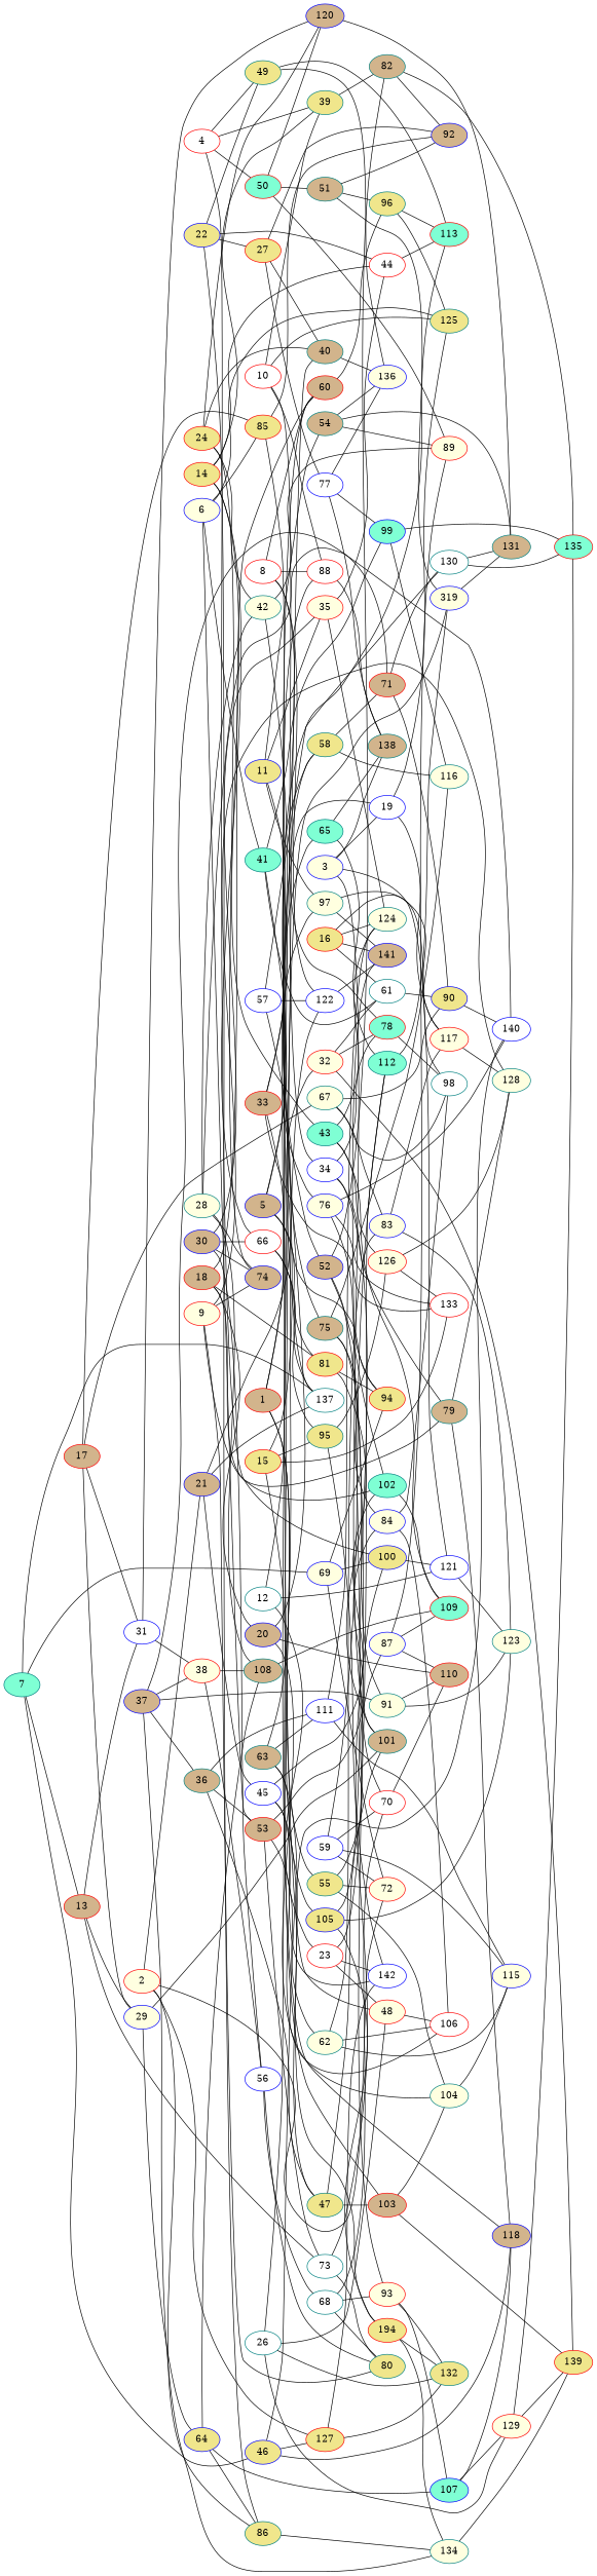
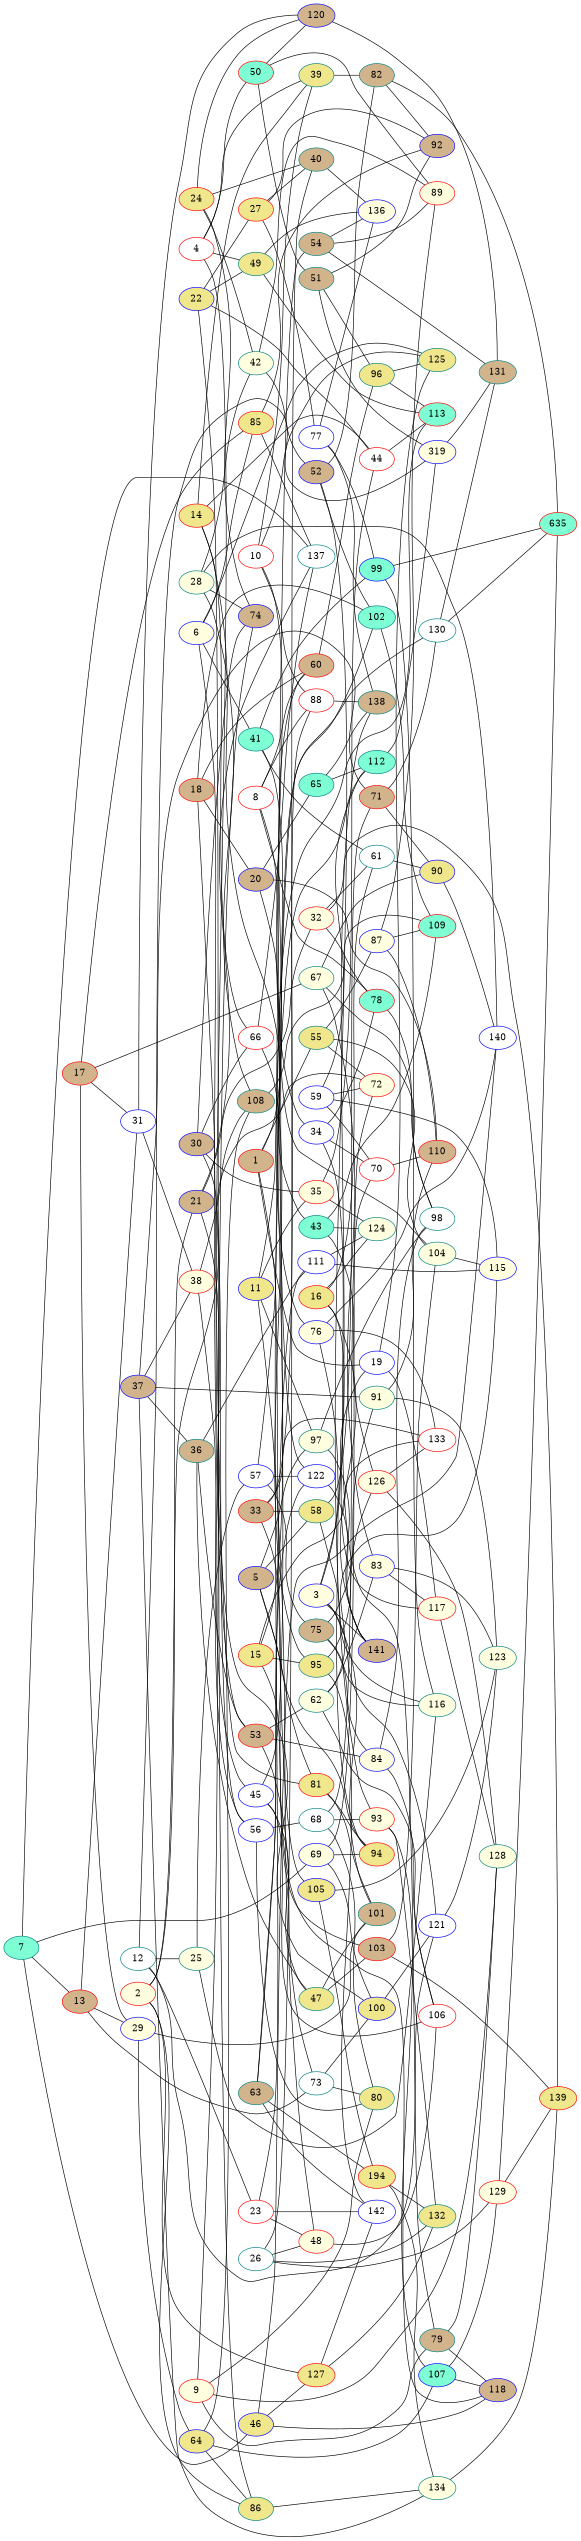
  graph {
    rankdir=LR
    node [color=teal fillcolor=lightyellow style=filled]
    1 [color=red fillcolor=tan]
    19 [color=blue fillcolor=white]
    55 [fillcolor=khaki]
    60 [color=red fillcolor=tan]
    105 [color=blue fillcolor=khaki]
    125 [fillcolor=khaki]
    117 [color=red]
    72 [color=red]
    104
    87 [color=blue]
    96 [fillcolor=khaki]
    141 [color=blue fillcolor=tan]
    n13 [color=red fillcolor=khaki label=194]
    123
    2 [color=red]
    21 [color=blue fillcolor=tan]
    86 [fillcolor=khaki]
    127 [color=red fillcolor=khaki]
    137 [fillcolor=white]
    32 [color=red]
    45 [color=blue fillcolor=white]
    134
    142 [color=blue fillcolor=white]
    132 [fillcolor=khaki]
    3 [color=blue]
    101 [fillcolor=tan]
    121 [color=blue fillcolor=white]
    138 [fillcolor=tan]
    4 [color=red fillcolor=white]
    39 [fillcolor=khaki]
    49 [fillcolor=khaki]
    50 [color=red fillcolor=aquamarine]
    100 [color=blue fillcolor=khaki]
    82 [fillcolor=tan]
    113 [color=red fillcolor=aquamarine]
    136 [color=blue]
    120 [color=blue fillcolor=tan]
    89 [color=red]
    51 [fillcolor=tan]
    5 [color=blue fillcolor=tan]
    58 [fillcolor=khaki]
    81 [color=red fillcolor=khaki]
    94 [color=red fillcolor=khaki]
    97
    116
    71 [color=red fillcolor=tan]
    98 [fillcolor=white]
    6 [color=blue]
    41 [fillcolor=aquamarine]
    53 [color=red fillcolor=tan]
    85 [color=red fillcolor=khaki]
    61 [fillcolor=white]
    76 [color=blue]
    99 [color=blue fillcolor=aquamarine]
    73 [fillcolor=white]
    62
    84 [color=blue]
    92 [color=blue fillcolor=tan]
    7 [fillcolor=aquamarine]
    13 [color=red fillcolor=tan]
    46 [color=blue fillcolor=khaki]
    69 [color=blue]
    29 [color=blue]
    31 [color=blue fillcolor=white]
    140 [color=blue fillcolor=white]
    118 [color=blue fillcolor=tan]
    8 [color=red fillcolor=white]
    78 [color=red fillcolor=aquamarine]
    88 [color=red fillcolor=white]
    122 [color=blue fillcolor=white]
    9 [color=red]
    74 [color=blue fillcolor=tan]
    79 [fillcolor=tan]
    80 [fillcolor=khaki]
    128
    10 [color=red fillcolor=white]
    34 [color=blue fillcolor=white]
    70 [color=red fillcolor=white]
    11 [color=blue fillcolor=khaki]
    35 [color=red]
    48 [color=red]
    54 [fillcolor=tan]
    44 [color=red fillcolor=white]
    124
    106 [color=red fillcolor=white]
    131 [fillcolor=tan]
    12 [fillcolor=white]
    23 [color=red fillcolor=white]
+   25
    n90 [color=blue label=319]
    112 [fillcolor=aquamarine]
    57 [color=blue fillcolor=white]
    64 [color=blue fillcolor=khaki]
    38 [color=red]
    14 [color=red fillcolor=khaki]
    43 [fillcolor=aquamarine]
    66 [color=red fillcolor=white]
    109 [color=red fillcolor=aquamarine]
    126 [color=red]
    95 [fillcolor=khaki]
    15 [color=red fillcolor=khaki]
    103 [color=red fillcolor=tan]
    133 [color=red fillcolor=white]
    139 [color=red fillcolor=khaki]
    16 [color=red fillcolor=khaki]
    90 [color=blue fillcolor=khaki]
    17 [color=red fillcolor=tan]
    67
    83 [color=blue]
    18 [color=red fillcolor=tan]
    20 [color=blue fillcolor=tan]
    102 [fillcolor=aquamarine]
    65 [fillcolor=aquamarine]
    110 [color=red fillcolor=tan]
    115 [color=blue]
    47 [fillcolor=khaki]
    22 [color=blue fillcolor=khaki]
    27 [color=red fillcolor=khaki]
    40 [fillcolor=tan]
    77 [color=blue fillcolor=white]
    24 [color=red fillcolor=khaki]
    42
    52 [color=blue fillcolor=tan]
    36 [fillcolor=tan]
    111 [color=blue fillcolor=white]
    75 [fillcolor=tan]
    130 [fillcolor=white]
    26 [fillcolor=white]
    129 [color=red]
-   135 [color=red fillcolor=aquamarine]
+   135 [color=red fillcolor=aquamarine label=635]
    28
    108 [fillcolor=tan]
    107 [color=blue fillcolor=aquamarine]
    30 [color=blue fillcolor=tan]
    56 [color=blue fillcolor=white]
    68 [fillcolor=white]
    33 [color=red fillcolor=tan]
    37 [color=blue fillcolor=tan]
    91
    93 [color=red]
    59 [color=blue fillcolor=white]
    63 [fillcolor=tan]
    1 -- 19
    1 -- 55
    1 -- 60
    1 -- 105
    19 -- 125
    19 -- 117
    55 -- 72
    55 -- 104
    55 -- 87
    60 -- 96
-   105 -- 141
+   3 -- 141
    105 -- n13
    105 -- 123
    117 -- 128
    104 -- 115
    87 -- 89
    87 -- 109
    87 -- 110
    96 -- 125
    96 -- 113
    n13 -- 134
    n13 -- 132
    2 -- 72
    2 -- 21
    2 -- 86
    2 -- 127
    21 -- 137
    21 -- 32
    21 -- 45
    86 -- 134
    127 -- 142
    127 -- 132
    32 -- 61
    32 -- 78
    32 -- 139
    45 -- 106
    45 -- 102
    45 -- 47
    134 -- 139
    3 -- 19
    3 -- 101
    3 -- 121
    3 -- 138
    121 -- 123
    4 -- 39
    4 -- 49
    4 -- 50
    4 -- 100
    39 -- 82
    49 -- 113
    49 -- 136
    50 -- 120
    50 -- 89
    50 -- 51
    100 -- 121
    82 -- 92
    82 -- 135
    120 -- 131
    51 -- 96
    51 -- 92
    51 -- n90
    5 -- 58
    5 -- 81
    5 -- 94
    5 -- 97
    58 -- 116
    58 -- 71
    81 -- 101
    81 -- 94
    97 -- 141
    97 -- 98
    71 -- 90
    71 -- 130
    6 -- 125
    6 -- 41
    6 -- 53
    6 -- 85
    41 -- 61
    41 -- 76
    41 -- 99
    53 -- 73
    53 -- 62
    53 -- 84
    85 -- 137
    85 -- 92
    61 -- 90
    76 -- 94
    76 -- 140
    76 -- 133
    99 -- 116
    99 -- 135
    73 -- 100
    73 -- 80
    62 -- 106
    62 -- 83
    62 -- 115
    84 -- 98
    84 -- 106
    7 -- 137
    7 -- 13
    7 -- 46
    7 -- 69
    13 -- 73
    13 -- 29
    13 -- 31
    46 -- 127
    46 -- 140
    46 -- 118
    69 -- 72
    69 -- 100
    69 -- 94
    29 -- 101
    29 -- 64
    31 -- 120
    31 -- 38
    8 -- 60
    8 -- 78
    8 -- 88
    8 -- 122
    78 -- 98
    88 -- 138
    122 -- 141
    9 -- 74
    9 -- 79
    9 -- 80
    9 -- 128
    79 -- 118
    79 -- 128
    10 -- 125
    10 -- 39
    10 -- 88
    10 -- 34
    34 -- 78
    34 -- 79
    34 -- 70
    70 -- 110
    11 -- 97
    11 -- 35
    11 -- 48
    11 -- 54
    35 -- 44
    35 -- 124
    48 -- 106
    54 -- 136
    54 -- 89
    54 -- 131
    44 -- 113
    12 -- 121
    12 -- 23
+   12 -- 25
    12 -- n90
    23 -- 142
    23 -- 48
    23 -- 112
+   25 -- 116
+   25 -- 57
    n90 -- 131
    112 -- n90
    57 -- 122
    57 -- 75
    57 -- 130
    64 -- 86
    64 -- 108
    64 -- 107
    38 -- 108
    38 -- 56
    14 -- 39
    14 -- 44
    14 -- 43
    14 -- 66
    43 -- 124
    43 -- 109
    43 -- 126
    66 -- 137
    66 -- 95
    126 -- 128
    126 -- 133
    95 -- 142
    95 -- 126
    15 -- 113
    15 -- 95
    15 -- 103
    15 -- 133
    103 -- 104
    103 -- 139
    16 -- 117
    16 -- 141
    16 -- 61
    16 -- 124
    90 -- 140
    17 -- 85
    17 -- 29
    17 -- 31
    17 -- 67
    67 -- 98
    67 -- 90
    67 -- 83
    83 -- 117
    83 -- 123
    18 -- 60
    18 -- 81
    18 -- 20
    18 -- 102
    20 -- 104
    20 -- 65
    20 -- 110
    102 -- 109
    65 -- 138
    65 -- 112
    47 -- 101
    47 -- 103
    22 -- 86
    22 -- 49
    22 -- 44
    22 -- 27
    27 -- 92
    27 -- 40
    27 -- 77
    40 -- 136
    77 -- 138
    77 -- 136
    77 -- 99
    24 -- 120
    24 -- 74
    24 -- 40
    24 -- 42
    42 -- 89
    42 -- 52
    52 -- 82
    52 -- 102
    52 -- 93
    36 -- 53
    36 -- 47
    36 -- 111
    111 -- 124
    111 -- 115
    75 -- 116
    75 -- 84
    75 -- 91
    130 -- 131
    130 -- 135
    26 -- 132
    26 -- 48
    26 -- 40
    26 -- 129
    129 -- 139
    129 -- 135
    28 -- 140
    28 -- 74
    28 -- 42
    28 -- 108
    108 -- 109
    107 -- 118
    107 -- 129
    30 -- 74
    30 -- 35
    30 -- 66
    30 -- 56
    56 -- 80
    56 -- 68
    68 -- 80
    68 -- 70
    68 -- 93
    33 -- 58
    33 -- 118
    33 -- 88
    33 -- 133
    37 -- 134
    37 -- 71
    37 -- 38
    37 -- 36
    37 -- 91
    91 -- 123
    91 -- 110
    93 -- 132
    93 -- 107
    59 -- 72
    59 -- 70
    59 -- 112
    59 -- 115
    63 -- n13
    63 -- 142
    63 -- 122
    63 -- 111
  }
